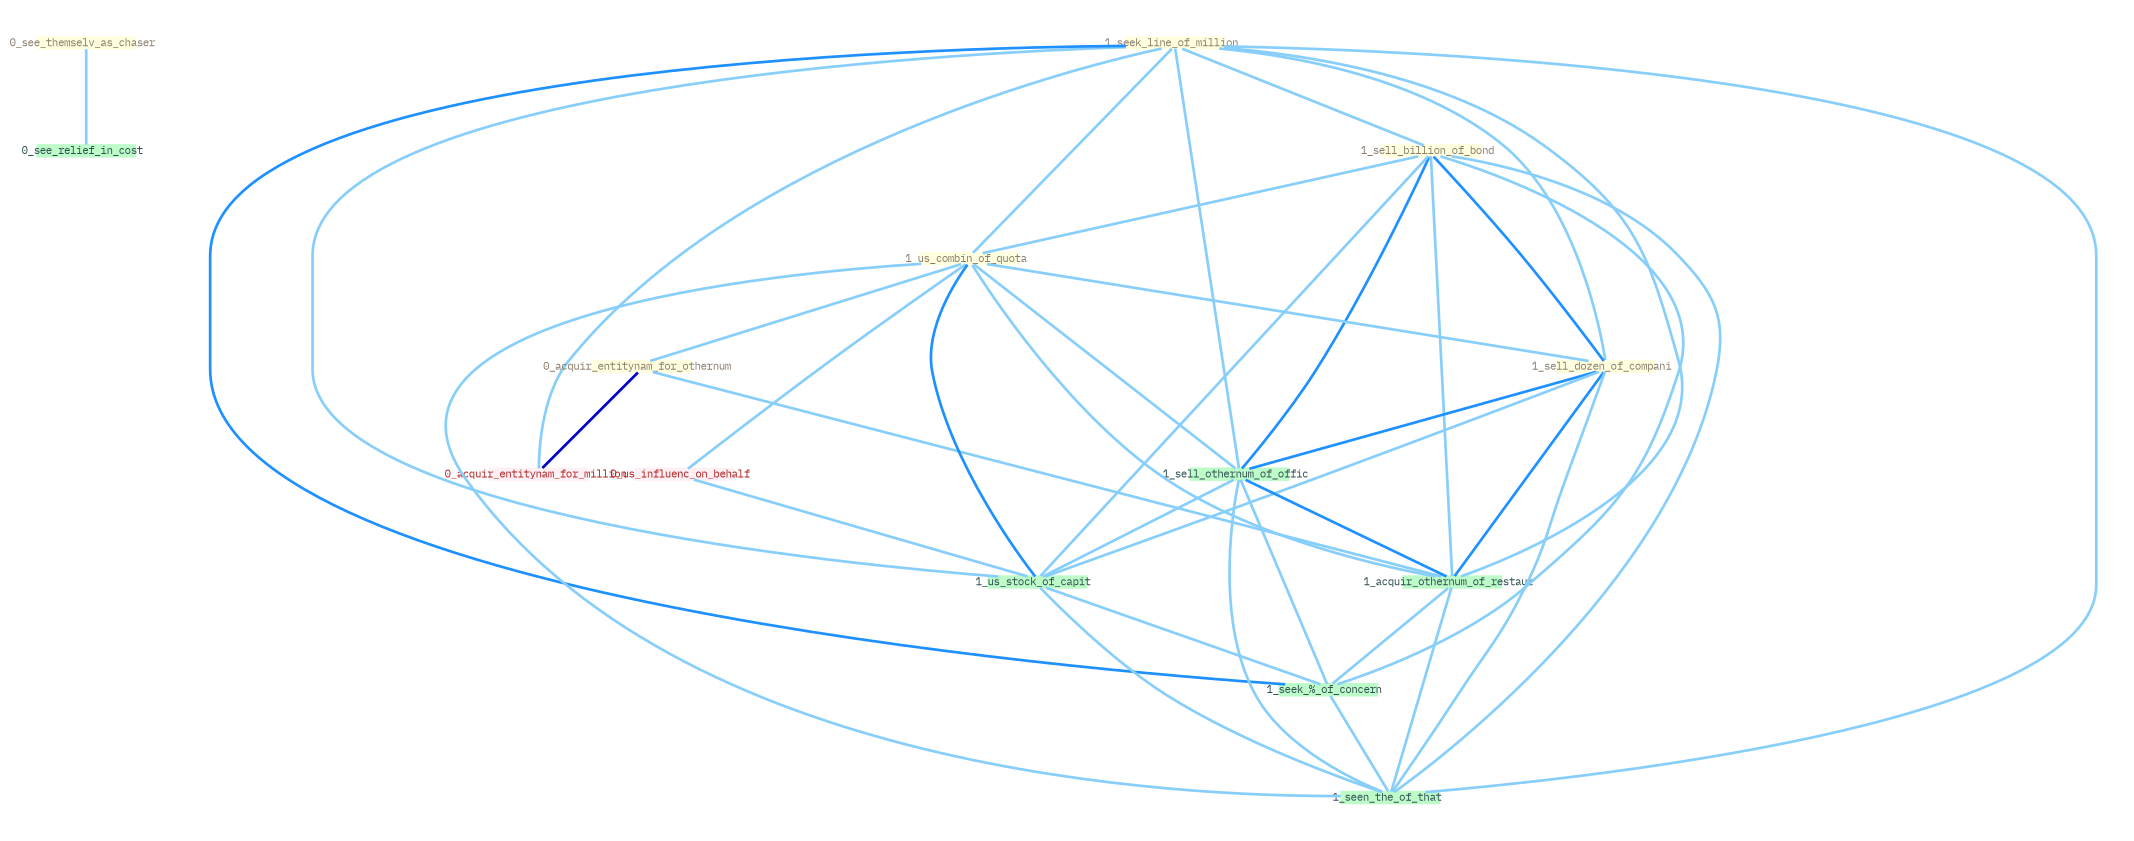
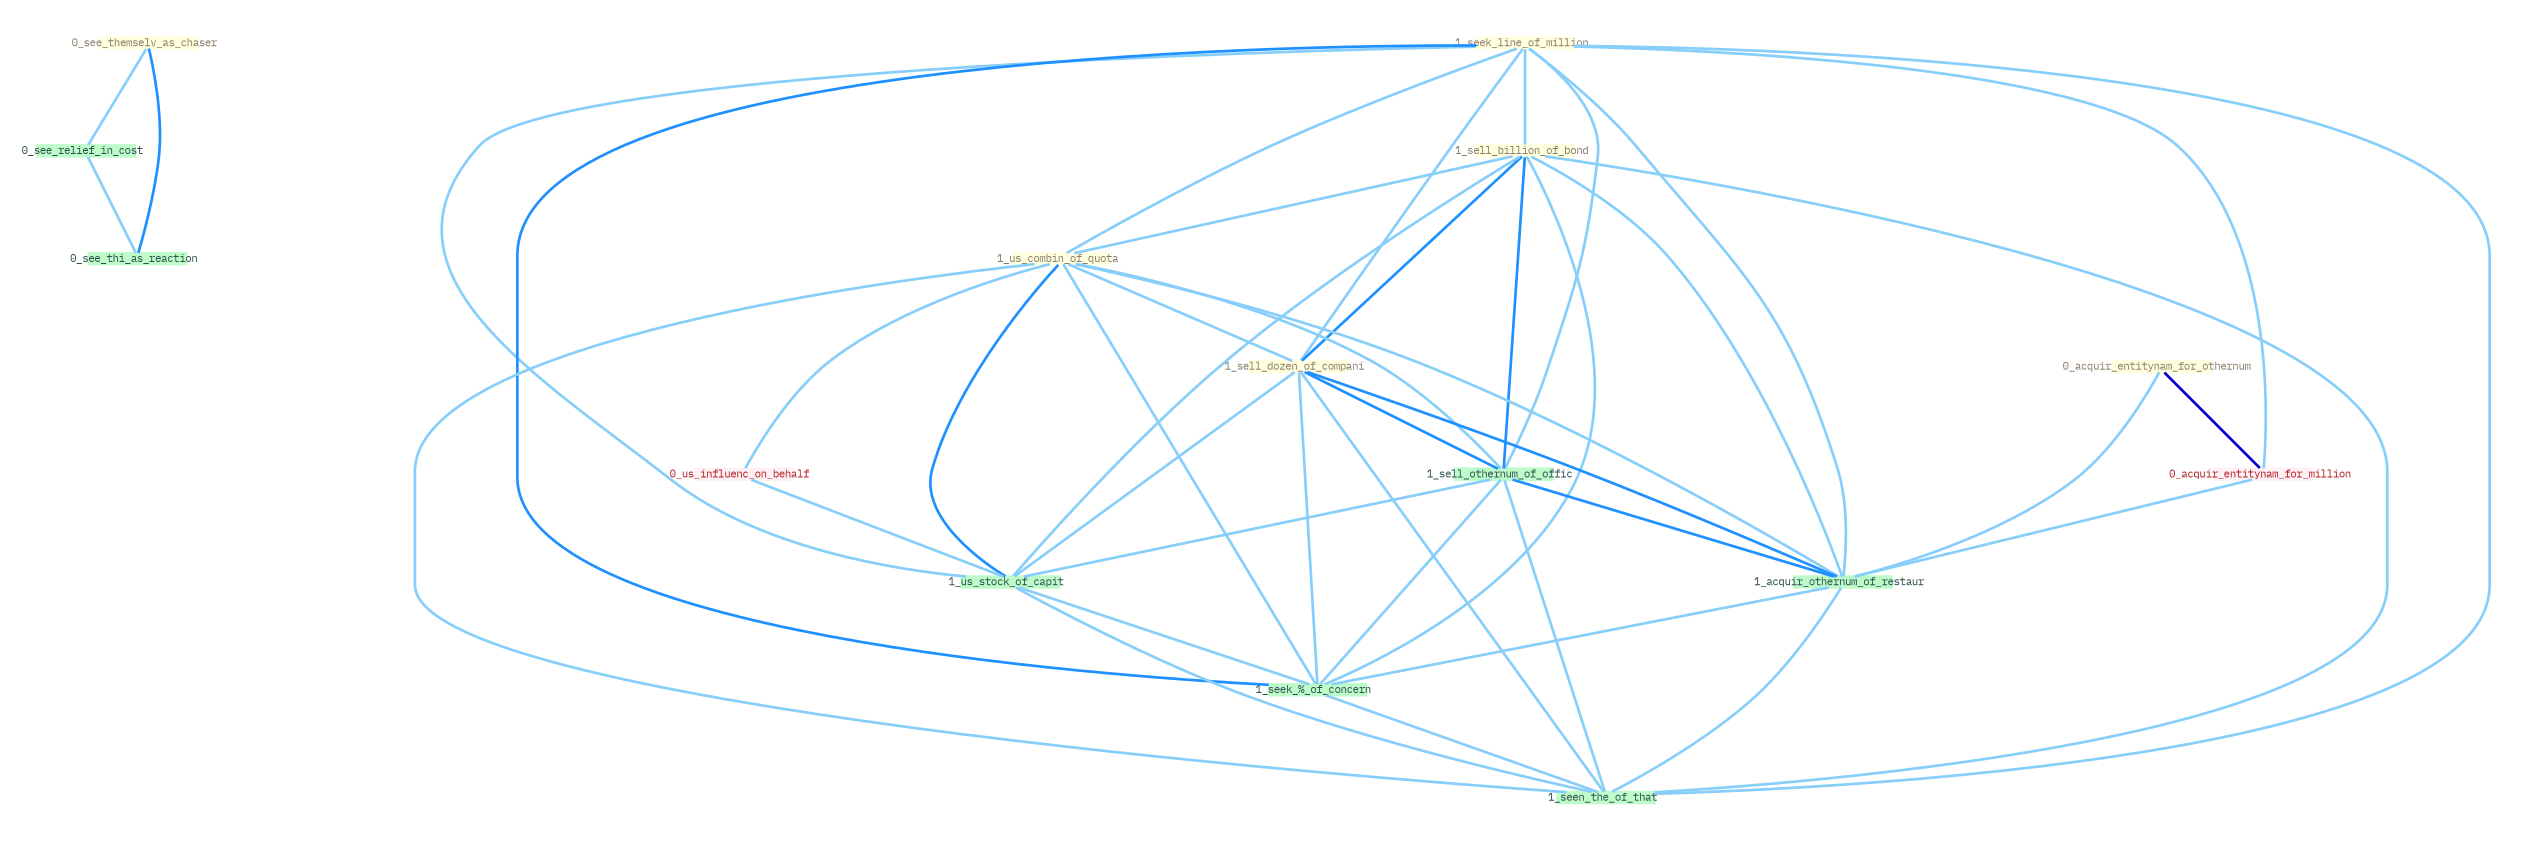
  graph {
    fontname="IBM Plex Mono"
    node [color="#BDFCC9" fixedsize=true fontcolor="#2f4f4f" fontname="IBM Plex Mono" fontsize=4 shape=polygon style=filled]
    edge [color="#87cefa" fontname="IBM Plex Mono" w=1]
    "0_see_themselv_as_chaser " [color="#ffffe0" fontcolor="#8b7d6b" height=.06 width=.5]
    "1_seek_line_of_million " [color="#ffffe0" fontcolor="#8b7d6b" height=.06 width=.5]
    "1_sell_billion_of_bond " [color="#ffffe0" fontcolor="#8b7d6b" height=.06 width=.5]
    "0_acquir_entitynam_for_othernum " [color="#ffffe0" fontcolor="#8b7d6b" height=.06 width=.5]
    "1_us_combin_of_quota " [color="#ffffe0" fontcolor="#8b7d6b" height=.06 width=.5]
    "1_sell_dozen_of_compani " [color="#ffffe0" fontcolor="#8b7d6b" height=.06 width=.5]
    "0_acquir_entitynam_for_million " [color="#fff0f5" fontcolor="#b22222" height=.06 width=.5]
    "0_us_influenc_on_behalf " [color="#fff0f5" fontcolor="#b22222" height=.06 width=.5]
    "0_see_relief_in_cost " [height=.06 width=.5]
+   "0_see_thi_as_reaction " [height=.06 width=.5]
    "1_sell_othernum_of_offic " [height=.06 width=.5]
    "1_acquir_othernum_of_restaur " [height=.06 width=.5]
    "1_us_stock_of_capit " [height=.06 width=.5]
    "1_seek_%_of_concern " [height=.06 width=.5]
    "1_seen_the_of_that " [height=.06 width=.5]
    subgraph sub_1 {
      "0_see_themselv_as_chaser "
      "1_seek_line_of_million "
      "1_sell_billion_of_bond "
      "0_acquir_entitynam_for_othernum "
      "1_us_combin_of_quota "
      "1_sell_dozen_of_compani "
    }
    subgraph sub_2 {
      "0_acquir_entitynam_for_million "
      "0_us_influenc_on_behalf "
    }
    "0_see_themselv_as_chaser " -- "0_see_relief_in_cost "
+   "0_see_themselv_as_chaser " -- "0_see_thi_as_reaction " [color="#1e90ff" w=2]
    "1_seek_line_of_million " -- "1_sell_billion_of_bond "
    "1_seek_line_of_million " -- "1_us_combin_of_quota "
    "1_seek_line_of_million " -- "1_sell_dozen_of_compani "
    "1_seek_line_of_million " -- "0_acquir_entitynam_for_million "
    "1_seek_line_of_million " -- "1_sell_othernum_of_offic "
    "1_seek_line_of_million " -- "1_acquir_othernum_of_restaur "
    "1_seek_line_of_million " -- "1_us_stock_of_capit "
    "1_seek_line_of_million " -- "1_seek_%_of_concern " [color="#1e90ff" w=2]
    "1_seek_line_of_million " -- "1_seen_the_of_that "
    "1_sell_billion_of_bond " -- "1_us_combin_of_quota "
    "1_sell_billion_of_bond " -- "1_sell_dozen_of_compani " [color="#1e90ff" w=2]
    "1_sell_billion_of_bond " -- "1_sell_othernum_of_offic " [color="#1e90ff" w=2]
    "1_sell_billion_of_bond " -- "1_acquir_othernum_of_restaur "
    "1_sell_billion_of_bond " -- "1_us_stock_of_capit "
    "1_sell_billion_of_bond " -- "1_seek_%_of_concern "
    "1_sell_billion_of_bond " -- "1_seen_the_of_that "
    "0_acquir_entitynam_for_othernum " -- "0_acquir_entitynam_for_million " [color="#0000cd" w=3]
    "0_acquir_entitynam_for_othernum " -- "1_acquir_othernum_of_restaur "
    "1_us_combin_of_quota " -- "1_sell_dozen_of_compani "
    "1_us_combin_of_quota " -- "0_us_influenc_on_behalf "
    "1_us_combin_of_quota " -- "1_sell_othernum_of_offic "
    "1_us_combin_of_quota " -- "1_acquir_othernum_of_restaur "
    "1_us_combin_of_quota " -- "1_us_stock_of_capit " [color="#1e90ff" w=2]
-   "1_us_combin_of_quota " -- "0_acquir_entitynam_for_othernum "
+   "1_us_combin_of_quota " -- "1_seek_%_of_concern "
    "1_us_combin_of_quota " -- "1_seen_the_of_that "
    "1_sell_dozen_of_compani " -- "1_sell_othernum_of_offic " [color="#1e90ff" w=2]
    "1_sell_dozen_of_compani " -- "1_acquir_othernum_of_restaur " [color="#1e90ff"]
    "1_sell_dozen_of_compani " -- "1_us_stock_of_capit "
+   "1_sell_dozen_of_compani " -- "1_seek_%_of_concern "
    "1_sell_dozen_of_compani " -- "1_seen_the_of_that "
+   "0_acquir_entitynam_for_million " -- "1_acquir_othernum_of_restaur "
    "0_us_influenc_on_behalf " -- "1_us_stock_of_capit "
+   "0_see_relief_in_cost " -- "0_see_thi_as_reaction "
    "1_sell_othernum_of_offic " -- "1_acquir_othernum_of_restaur " [color="#1e90ff" w=2]
    "1_sell_othernum_of_offic " -- "1_us_stock_of_capit "
    "1_sell_othernum_of_offic " -- "1_seek_%_of_concern "
    "1_sell_othernum_of_offic " -- "1_seen_the_of_that "
    "1_acquir_othernum_of_restaur " -- "1_seek_%_of_concern "
    "1_acquir_othernum_of_restaur " -- "1_seen_the_of_that "
    "1_us_stock_of_capit " -- "1_seek_%_of_concern "
    "1_us_stock_of_capit " -- "1_seen_the_of_that "
    "1_seek_%_of_concern " -- "1_seen_the_of_that "
  }
